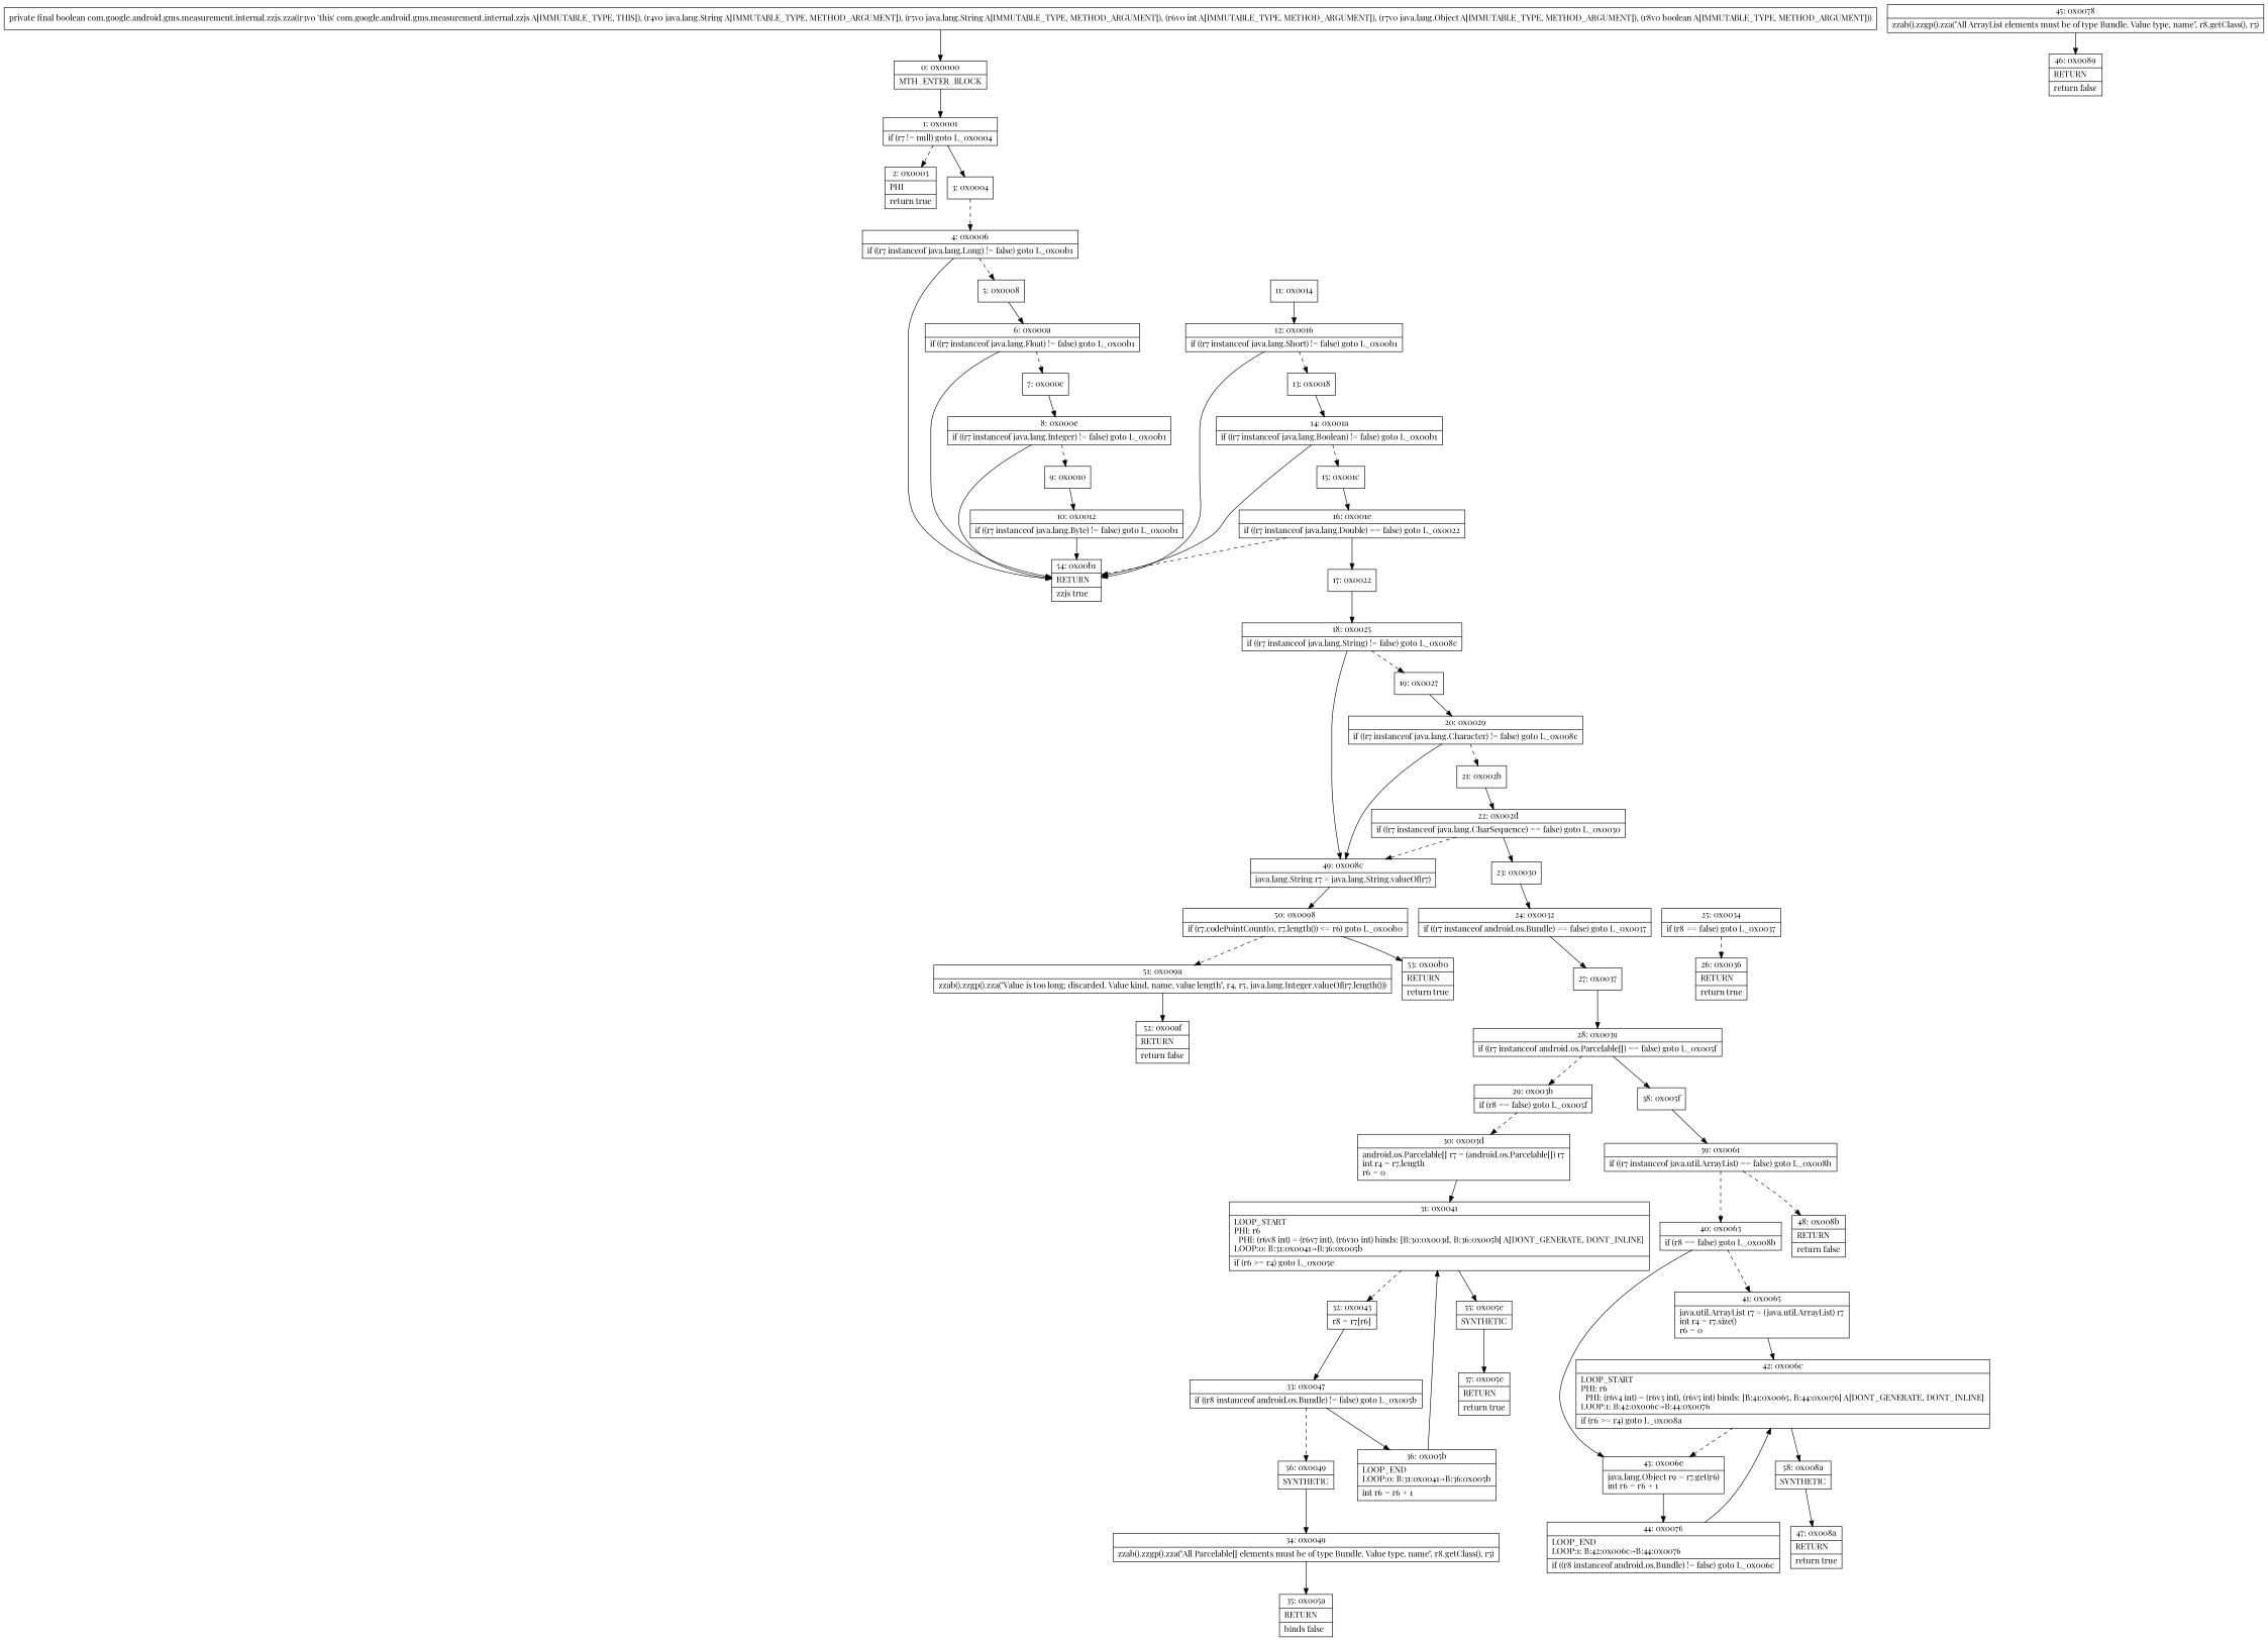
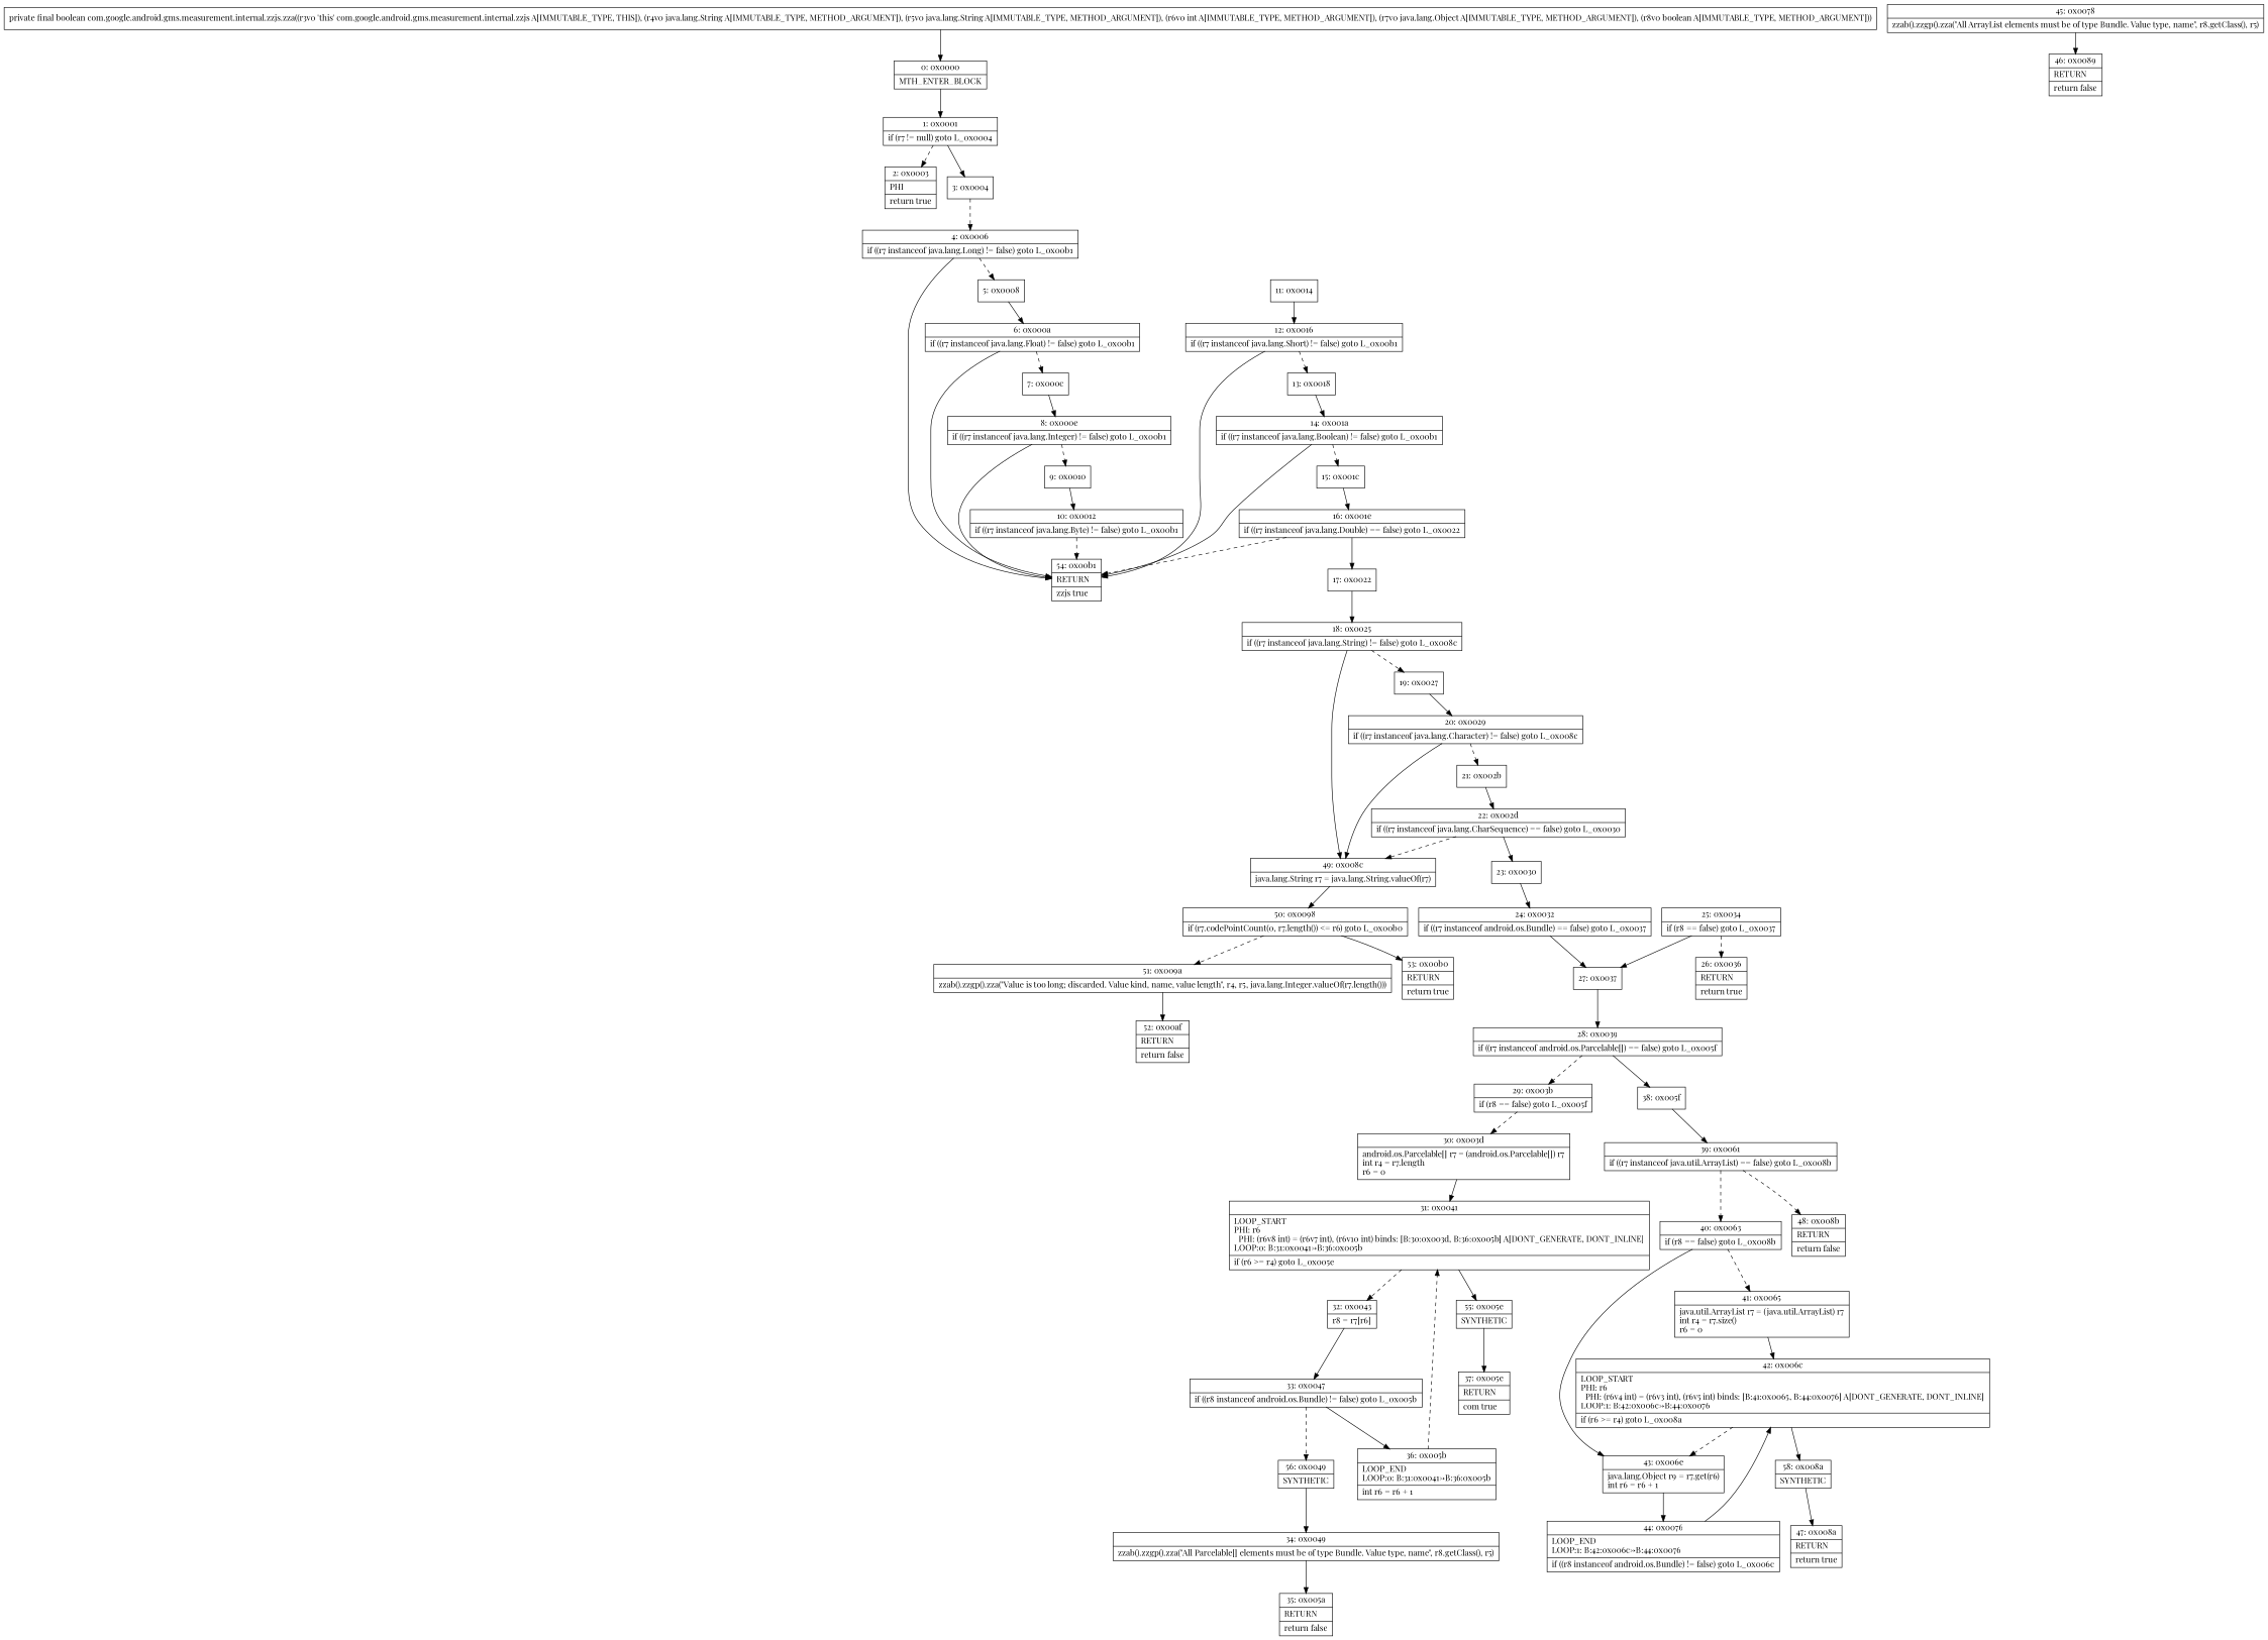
  digraph {
    fontname="Playfair Display"
    node [fontname="Playfair Display" shape=record]
    edge [fontname="Playfair Display"]
    n1 [label="{0\:\ 0x0000|MTH_ENTER_BLOCK\l}"]
    n2 [label="{1\:\ 0x0001|if (r7 != null) goto L_0x0004\l}"]
    n3 [label="{2\:\ 0x0003|PHI\l|return true\l}"]
    n4 [label="{3\:\ 0x0004}"]
    n5 [label="{4\:\ 0x0006|if ((r7 instanceof java.lang.Long) != false) goto L_0x00b1\l}"]
    n6 [label="{5\:\ 0x0008}"]
    n7 [label="{54\:\ 0x00b1|RETURN\l|zzjs true\l}"]
    n8 [label="{6\:\ 0x000a|if ((r7 instanceof java.lang.Float) != false) goto L_0x00b1\l}"]
    n9 [label="{7\:\ 0x000c}"]
    n10 [label="{8\:\ 0x000e|if ((r7 instanceof java.lang.Integer) != false) goto L_0x00b1\l}"]
    n11 [label="{9\:\ 0x0010}"]
    n12 [label="{10\:\ 0x0012|if ((r7 instanceof java.lang.Byte) != false) goto L_0x00b1\l}"]
    n13 [label="{11\:\ 0x0014}"]
    n14 [label="{12\:\ 0x0016|if ((r7 instanceof java.lang.Short) != false) goto L_0x00b1\l}"]
    n15 [label="{13\:\ 0x0018}"]
    n16 [label="{14\:\ 0x001a|if ((r7 instanceof java.lang.Boolean) != false) goto L_0x00b1\l}"]
    n17 [label="{15\:\ 0x001c}"]
    n18 [label="{16\:\ 0x001e|if ((r7 instanceof java.lang.Double) == false) goto L_0x0022\l}"]
    n19 [label="{17\:\ 0x0022}"]
    n20 [label="{18\:\ 0x0025|if ((r7 instanceof java.lang.String) != false) goto L_0x008c\l}"]
    n21 [label="{19\:\ 0x0027}"]
    n22 [label="{49\:\ 0x008c|java.lang.String r7 = java.lang.String.valueOf(r7)\l}"]
    n23 [label="{20\:\ 0x0029|if ((r7 instanceof java.lang.Character) != false) goto L_0x008c\l}"]
    n24 [label="{50\:\ 0x0098|if (r7.codePointCount(0, r7.length()) \<= r6) goto L_0x00b0\l}"]
    n25 [label="{21\:\ 0x002b}"]
    n26 [label="{22\:\ 0x002d|if ((r7 instanceof java.lang.CharSequence) == false) goto L_0x0030\l}"]
    n27 [label="{23\:\ 0x0030}"]
    n28 [label="{24\:\ 0x0032|if ((r7 instanceof android.os.Bundle) == false) goto L_0x0037\l}"]
    n29 [label="{27\:\ 0x0037}"]
    n30 [label="{25\:\ 0x0034|if (r8 == false) goto L_0x0037\l}"]
    n31 [label="{26\:\ 0x0036|RETURN\l|return true\l}"]
    n32 [label="{28\:\ 0x0039|if ((r7 instanceof android.os.Parcelable[]) == false) goto L_0x005f\l}"]
    n33 [label="{29\:\ 0x003b|if (r8 == false) goto L_0x005f\l}"]
    n34 [label="{38\:\ 0x005f}"]
    n35 [label="{30\:\ 0x003d|android.os.Parcelable[] r7 = (android.os.Parcelable[]) r7\lint r4 = r7.length\lr6 = 0\l}"]
    n36 [label="{39\:\ 0x0061|if ((r7 instanceof java.util.ArrayList) == false) goto L_0x008b\l}"]
    n37 [label="{31\:\ 0x0041|LOOP_START\lPHI: r6 \l  PHI: (r6v8 int) = (r6v7 int), (r6v10 int) binds: [B:30:0x003d, B:36:0x005b] A[DONT_GENERATE, DONT_INLINE]\lLOOP:0: B:31:0x0041\-\>B:36:0x005b\l|if (r6 \>= r4) goto L_0x005e\l}"]
    n38 [label="{32\:\ 0x0043|r8 = r7[r6]\l}"]
    n39 [label="{55\:\ 0x005e|SYNTHETIC\l}"]
    n40 [label="{33\:\ 0x0047|if ((r8 instanceof android.os.Bundle) != false) goto L_0x005b\l}"]
-   n41 [label="{37\:\ 0x005e|RETURN\l|return true\l}"]
+   n41 [label="{37\:\ 0x005e|RETURN\l|com true\l}"]
    n42 [label="{36\:\ 0x005b|LOOP_END\lLOOP:0: B:31:0x0041\-\>B:36:0x005b\l|int r6 = r6 + 1\l}"]
    n43 [label="{56\:\ 0x0049|SYNTHETIC\l}"]
    n44 [label="{34\:\ 0x0049|zzab().zzgp().zza(\"All Parcelable[] elements must be of type Bundle. Value type, name\", r8.getClass(), r5)\l}"]
-   n45 [label="{35\:\ 0x005a|RETURN\l|binds false\l}"]
+   n45 [label="{35\:\ 0x005a|RETURN\l|return false\l}"]
    n46 [label="{40\:\ 0x0063|if (r8 == false) goto L_0x008b\l}"]
    n47 [label="{48\:\ 0x008b|RETURN\l|return false\l}"]
    n48 [label="{41\:\ 0x0065|java.util.ArrayList r7 = (java.util.ArrayList) r7\lint r4 = r7.size()\lr6 = 0\l}"]
    n49 [label="{43\:\ 0x006e|java.lang.Object r9 = r7.get(r6)\lint r6 = r6 + 1\l}"]
    n50 [label="{42\:\ 0x006c|LOOP_START\lPHI: r6 \l  PHI: (r6v4 int) = (r6v3 int), (r6v5 int) binds: [B:41:0x0065, B:44:0x0076] A[DONT_GENERATE, DONT_INLINE]\lLOOP:1: B:42:0x006c\-\>B:44:0x0076\l|if (r6 \>= r4) goto L_0x008a\l}"]
    n51 [label="{58\:\ 0x008a|SYNTHETIC\l}"]
    n52 [label="{44\:\ 0x0076|LOOP_END\lLOOP:1: B:42:0x006c\-\>B:44:0x0076\l|if ((r8 instanceof android.os.Bundle) != false) goto L_0x006c\l}"]
    n53 [label="{47\:\ 0x008a|RETURN\l|return true\l}"]
    n54 [label="{45\:\ 0x0078|zzab().zzgp().zza(\"All ArrayList elements must be of type Bundle. Value type, name\", r8.getClass(), r5)\l}"]
    n55 [label="{46\:\ 0x0089|RETURN\l|return false\l}"]
    n56 [label="{51\:\ 0x009a|zzab().zzgp().zza(\"Value is too long; discarded. Value kind, name, value length\", r4, r5, java.lang.Integer.valueOf(r7.length()))\l}"]
    n57 [label="{53\:\ 0x00b0|RETURN\l|return true\l}"]
    n58 [label="{52\:\ 0x00af|RETURN\l|return false\l}"]
    n59 [label="{private final boolean com.google.android.gms.measurement.internal.zzjs.zza((r3v0 'this' com.google.android.gms.measurement.internal.zzjs A[IMMUTABLE_TYPE, THIS]), (r4v0 java.lang.String A[IMMUTABLE_TYPE, METHOD_ARGUMENT]), (r5v0 java.lang.String A[IMMUTABLE_TYPE, METHOD_ARGUMENT]), (r6v0 int A[IMMUTABLE_TYPE, METHOD_ARGUMENT]), (r7v0 java.lang.Object A[IMMUTABLE_TYPE, METHOD_ARGUMENT]), (r8v0 boolean A[IMMUTABLE_TYPE, METHOD_ARGUMENT])) }"]
    n1 -> n2
    n2 -> n3 [style=dashed]
    n2 -> n4
    n4 -> n5 [style=dashed]
    n5 -> n6 [style=dashed]
    n5 -> n7
    n6 -> n8
    n8 -> n7
    n8 -> n9 [style=dashed]
    n9 -> n10
    n10 -> n7
    n10 -> n11 [style=dashed]
    n11 -> n12
-   n12 -> n7
+   n12 -> n7 [style=dashed]
    n13 -> n14
    n14 -> n7
    n14 -> n15 [style=dashed]
    n15 -> n16
    n16 -> n7
    n16 -> n17 [style=dashed]
    n17 -> n18
    n18 -> n7 [style=dashed]
    n18 -> n19
    n19 -> n20
    n20 -> n21 [style=dashed]
    n20 -> n22
    n21 -> n23
    n22 -> n24
    n23 -> n22
    n23 -> n25 [style=dashed]
    n24 -> n56 [style=dashed]
    n24 -> n57
    n25 -> n26
    n26 -> n22 [style=dashed]
    n26 -> n27
    n27 -> n28
    n28 -> n29
    n29 -> n32
+   n30 -> n29
    n30 -> n31 [style=dashed]
    n32 -> n33 [style=dashed]
    n32 -> n34
    n33 -> n35 [style=dashed]
    n34 -> n36
    n35 -> n37
    n36 -> n46 [style=dashed]
    n36 -> n47 [style=dashed]
    n37 -> n38 [style=dashed]
    n37 -> n39
    n38 -> n40
    n39 -> n41
    n40 -> n42
    n40 -> n43 [style=dashed]
-   n42 -> n37
+   n42 -> n37 [style=dashed]
    n43 -> n44
    n44 -> n45
    n46 -> n48 [style=dashed]
    n46 -> n49
    n48 -> n50
    n49 -> n52
    n50 -> n49 [style=dashed]
    n50 -> n51
    n51 -> n53
    n52 -> n50
    n54 -> n55
    n56 -> n58
    n59 -> n1
  }
